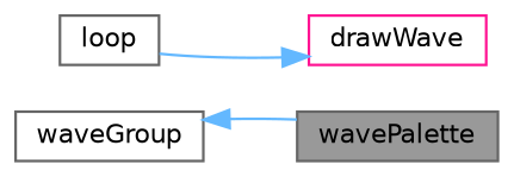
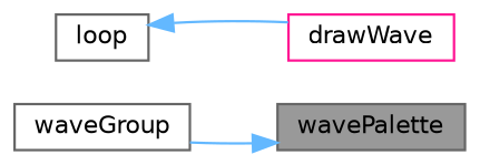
  digraph {
    rankdir=RL
    node [color=gray40 fillcolor=white fontname=Helvetica fontsize=10 shape=box style=filled]
    edge [color=steelblue1 dir=back fontname=Helvetica fontsize=10 labelfontname=Helvetica labelfontsize=10 style=solid]
    n1 [fillcolor=grey60 fontcolor=black height=0.2 label=wavePalette width=0.4]
    n2 [height=0.2 label=waveGroup width=0.4]
    n3 [color=deeppink height=0.2 label=drawWave width=0.4]
    n4 [height=0.2 label=loop width=0.4]
-   n2 -> n1
-   n3 -> n4
+   n1 -> n2
+   n4 -> n3
  }
